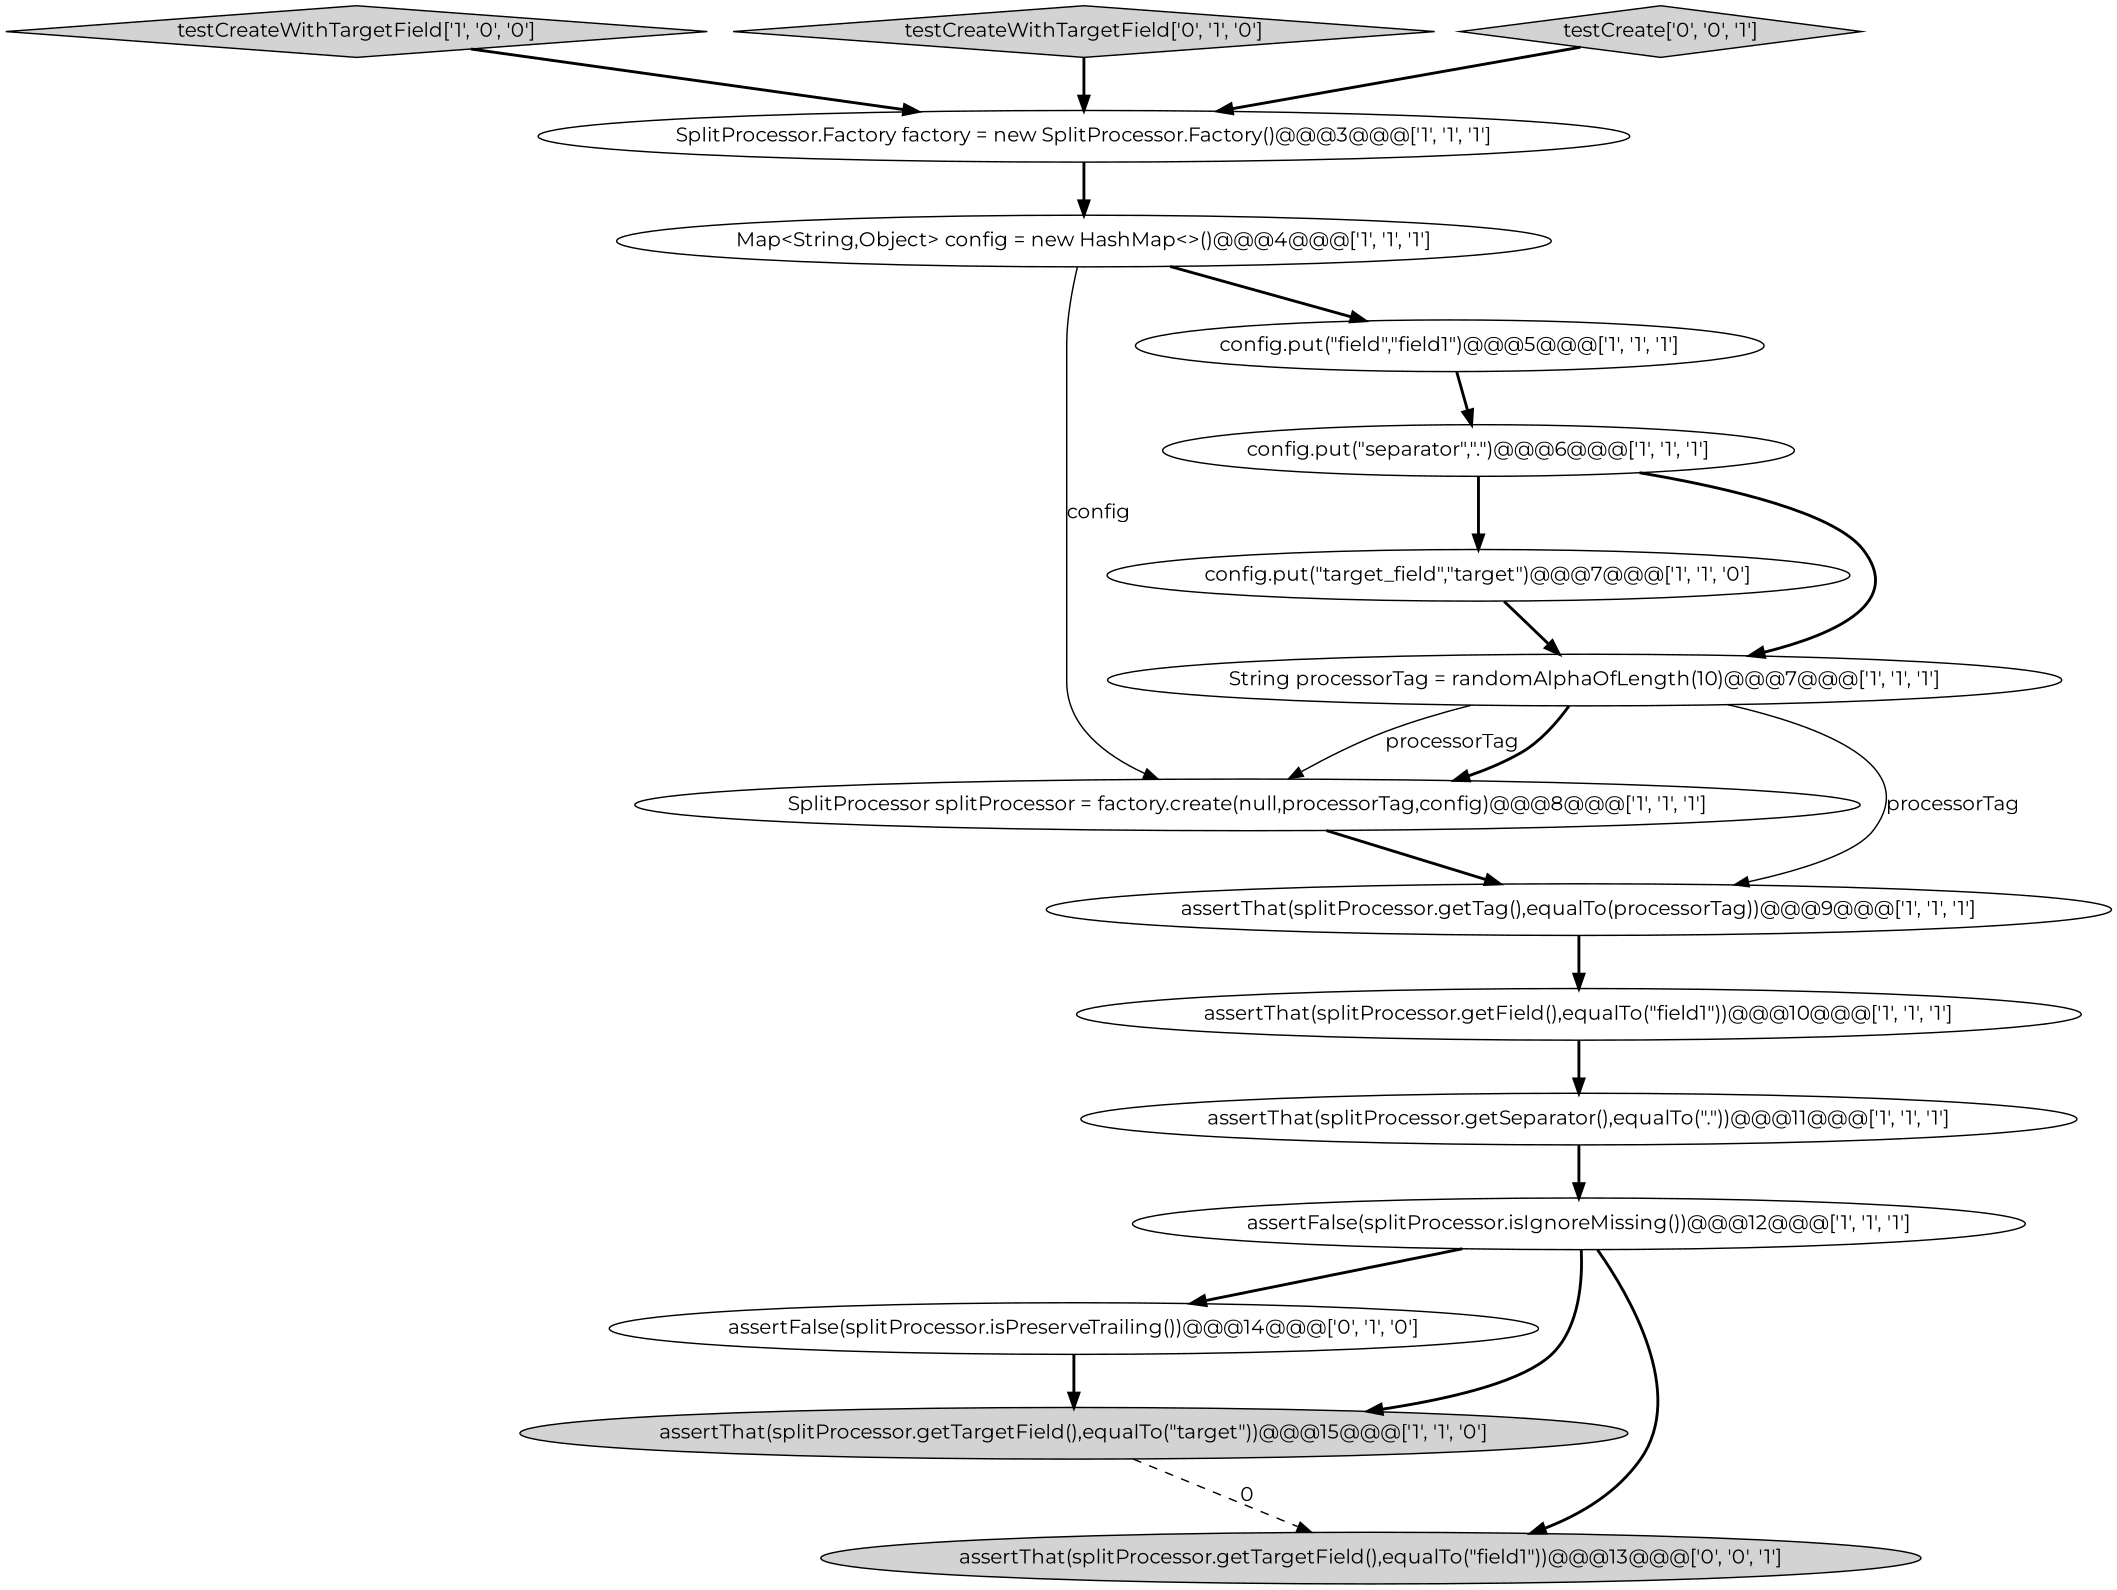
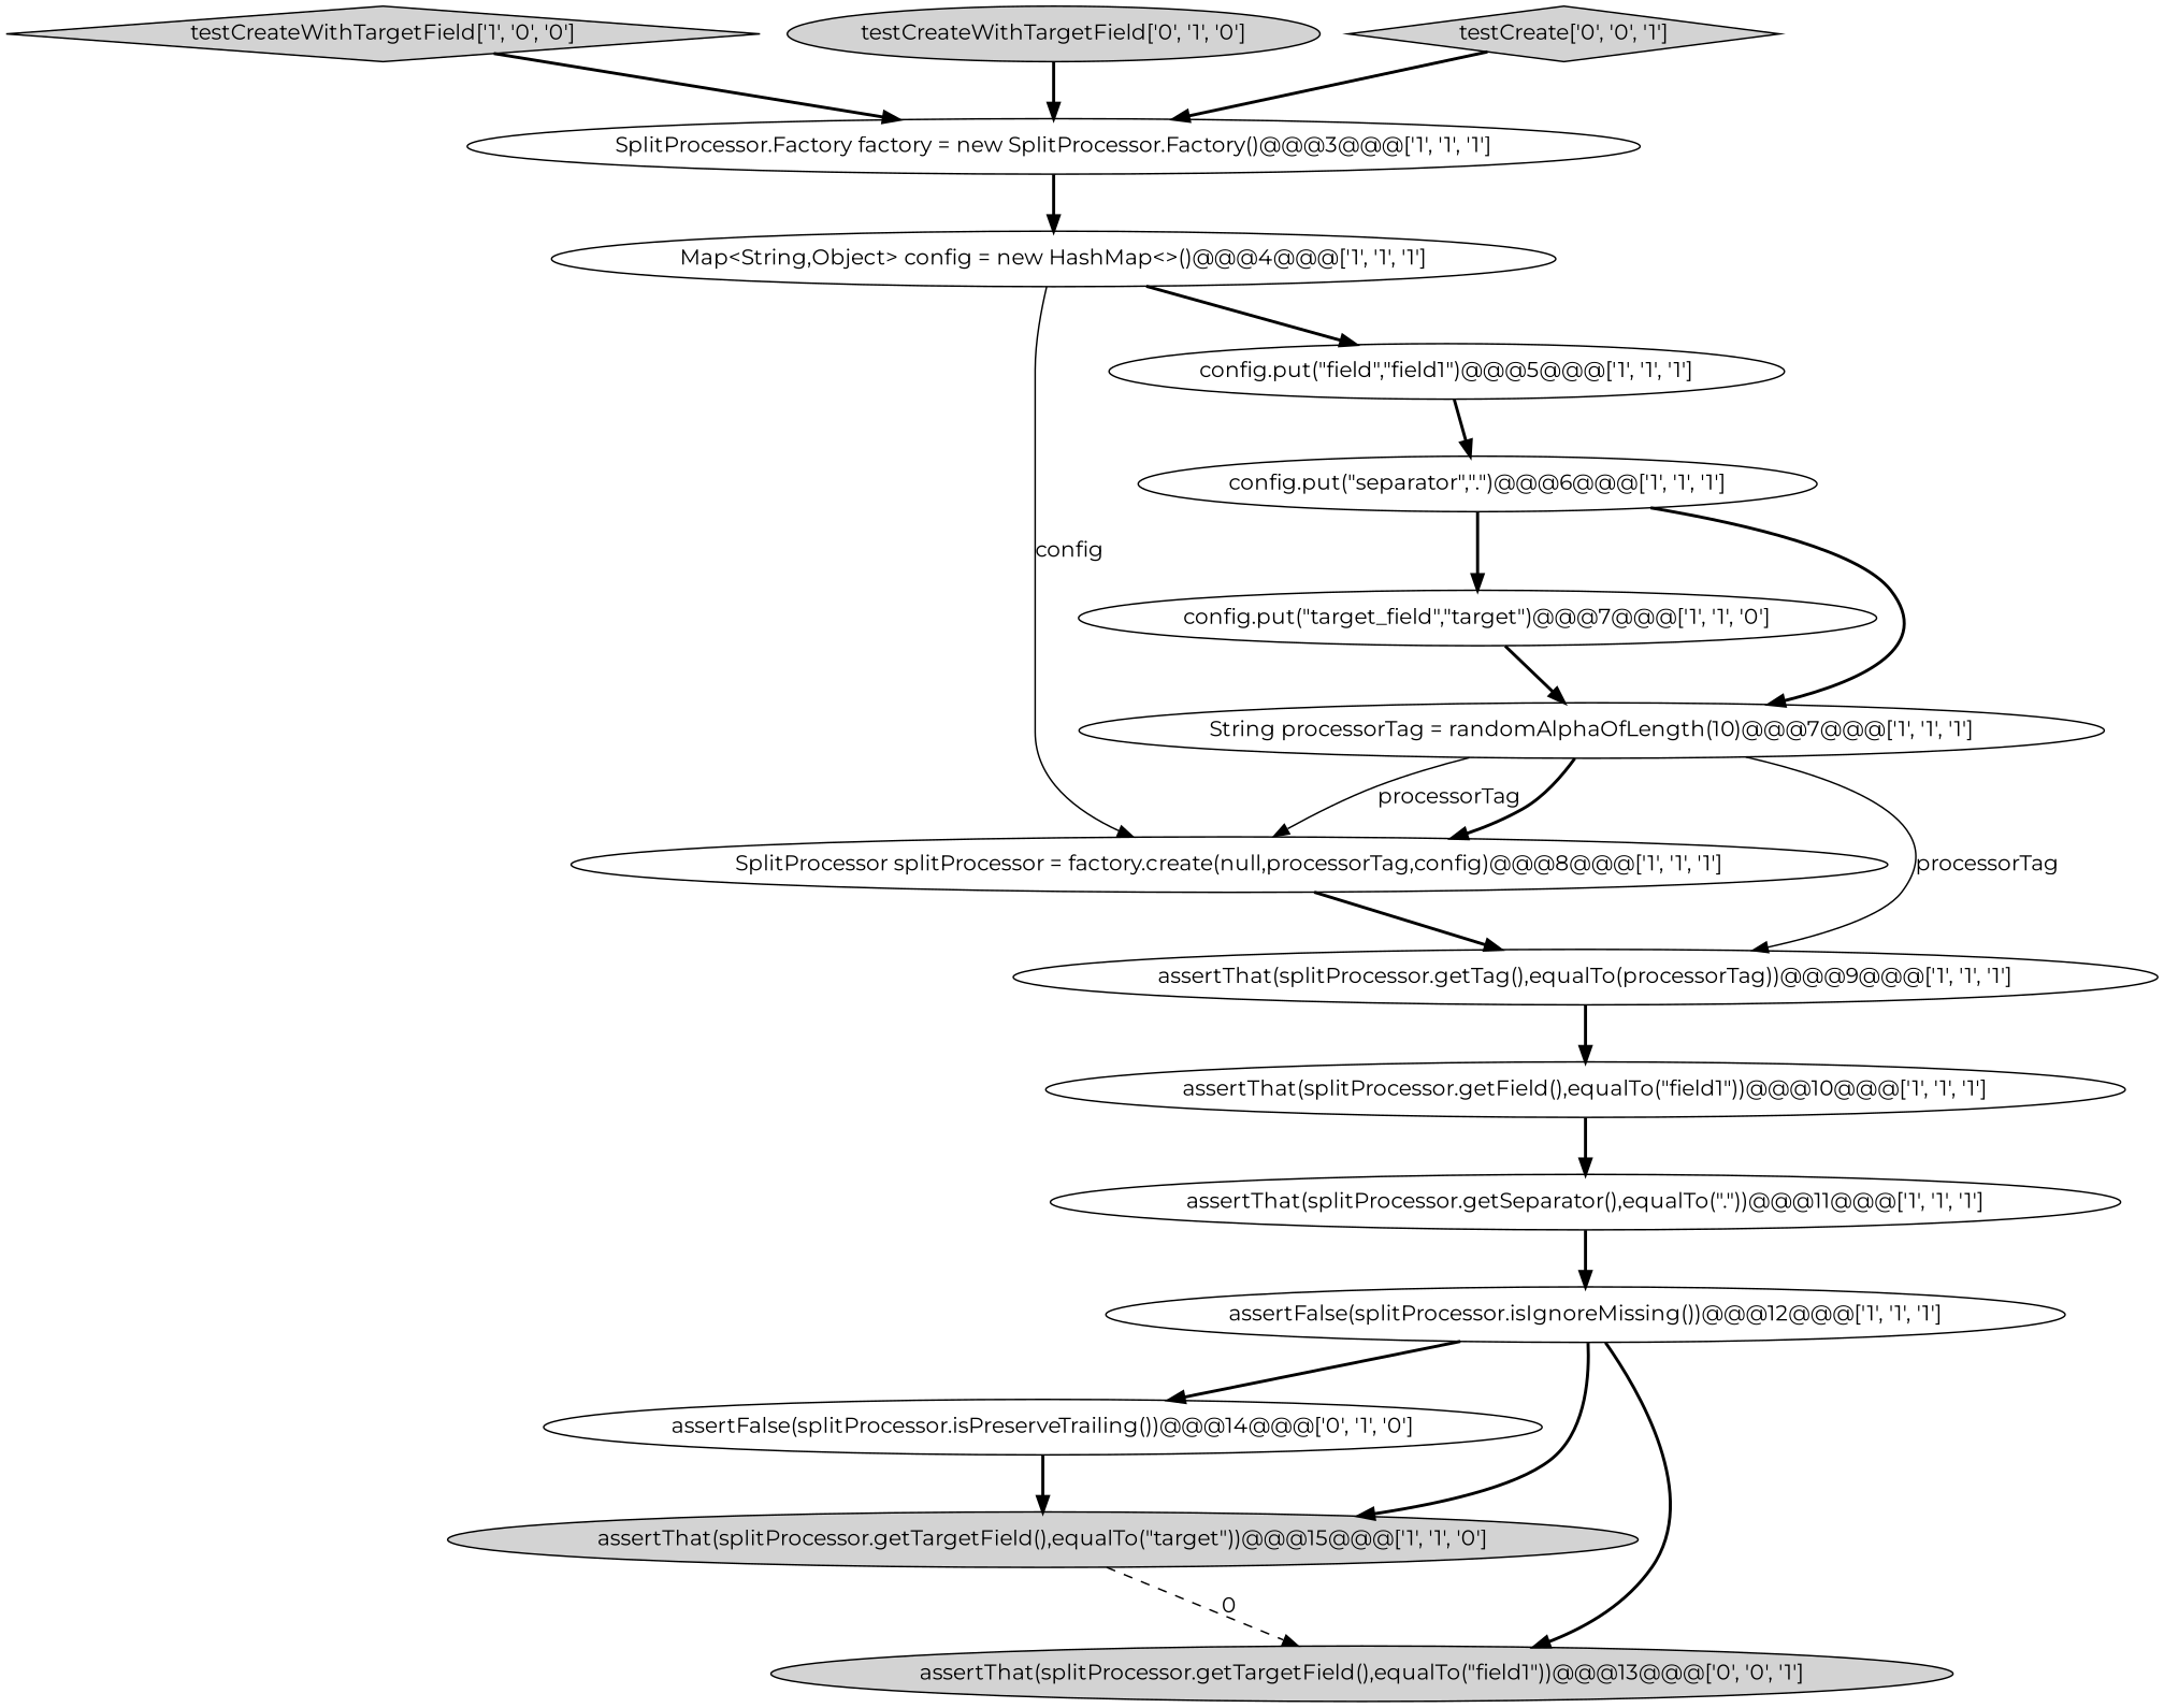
  digraph {
    fontname=Montserrat
    node [fillcolor=white shape=ellipse style=filled fontname=Montserrat]
    edge [style=bold fontname=Montserrat]
    n1 [label="config.put(\"separator\",\"\.\")@@@6@@@['1', '1', '1']"]
    n2 [label="config.put(\"target_field\",\"target\")@@@7@@@['1', '1', '0']"]
    n3 [label="String processorTag = randomAlphaOfLength(10)@@@7@@@['1', '1', '1']"]
    n4 [label="assertFalse(splitProcessor.isIgnoreMissing())@@@12@@@['1', '1', '1']"]
    n5 [label="assertFalse(splitProcessor.isPreserveTrailing())@@@14@@@['0', '1', '0']"]
    n6 [fillcolor=lightgray label="assertThat(splitProcessor.getTargetField(),equalTo(\"target\"))@@@15@@@['1', '1', '0']"]
    n7 [fillcolor=lightgray label="assertThat(splitProcessor.getTargetField(),equalTo(\"field1\"))@@@13@@@['0', '0', '1']"]
    n8 [label="SplitProcessor splitProcessor = factory.create(null,processorTag,config)@@@8@@@['1', '1', '1']"]
    n9 [label="assertThat(splitProcessor.getTag(),equalTo(processorTag))@@@9@@@['1', '1', '1']"]
    n10 [label="assertThat(splitProcessor.getSeparator(),equalTo(\"\.\"))@@@11@@@['1', '1', '1']"]
    n11 [label="Map<String,Object> config = new HashMap<>()@@@4@@@['1', '1', '1']"]
    n12 [label="config.put(\"field\",\"field1\")@@@5@@@['1', '1', '1']"]
    n13 [fillcolor=lightgray label="testCreateWithTargetField['1', '0', '0']" shape=diamond]
    n14 [label="SplitProcessor.Factory factory = new SplitProcessor.Factory()@@@3@@@['1', '1', '1']"]
    n15 [label="assertThat(splitProcessor.getField(),equalTo(\"field1\"))@@@10@@@['1', '1', '1']"]
-   n16 [fillcolor=lightgray label="testCreateWithTargetField['0', '1', '0']" shape=diamond]
+   n16 [fillcolor=lightgray label="testCreateWithTargetField['0', '1', '0']"]
    n17 [fillcolor=lightgray label="testCreate['0', '0', '1']" shape=diamond]
    n1 -> n2
    n1 -> n3
    n2 -> n3
    n3 -> n8 [label=processorTag style=solid]
    n3 -> n8
    n3 -> n9 [label=processorTag style=solid]
    n4 -> n5
    n4 -> n6
    n4 -> n7
    n5 -> n6
    n6 -> n7 [label=0 style=dashed]
    n8 -> n9
    n9 -> n15
    n10 -> n4
    n11 -> n8 [label=config style=solid]
    n11 -> n12
    n12 -> n1
    n13 -> n14
    n14 -> n11
    n15 -> n10
    n16 -> n14
    n17 -> n14
  }
